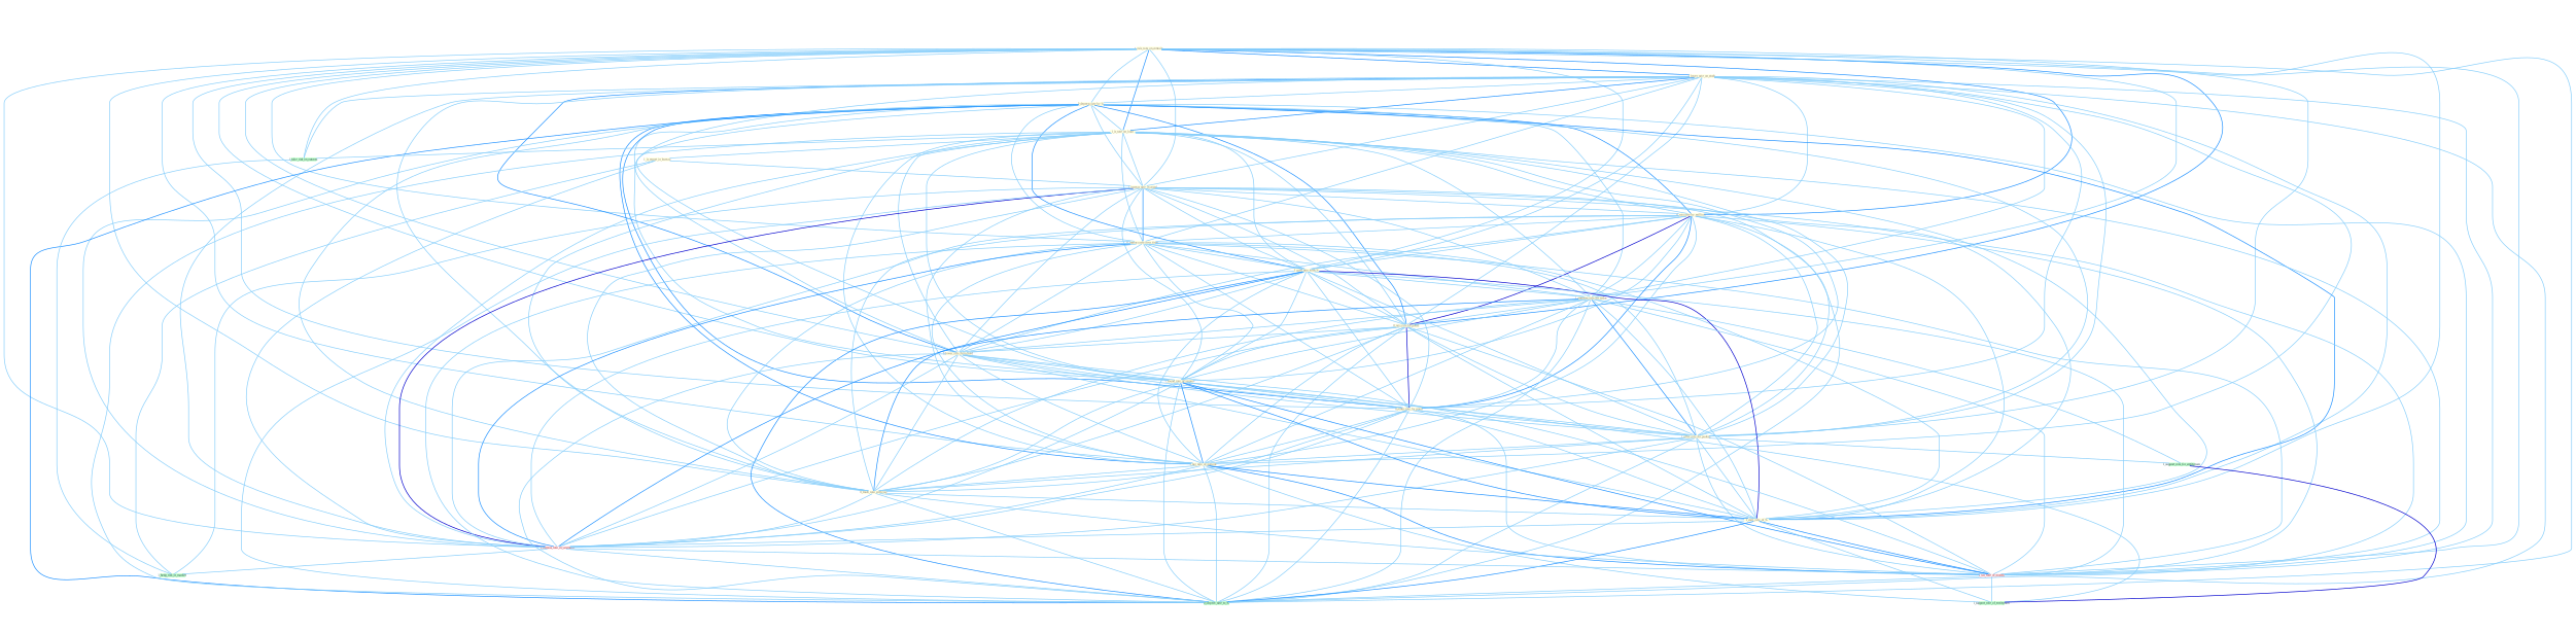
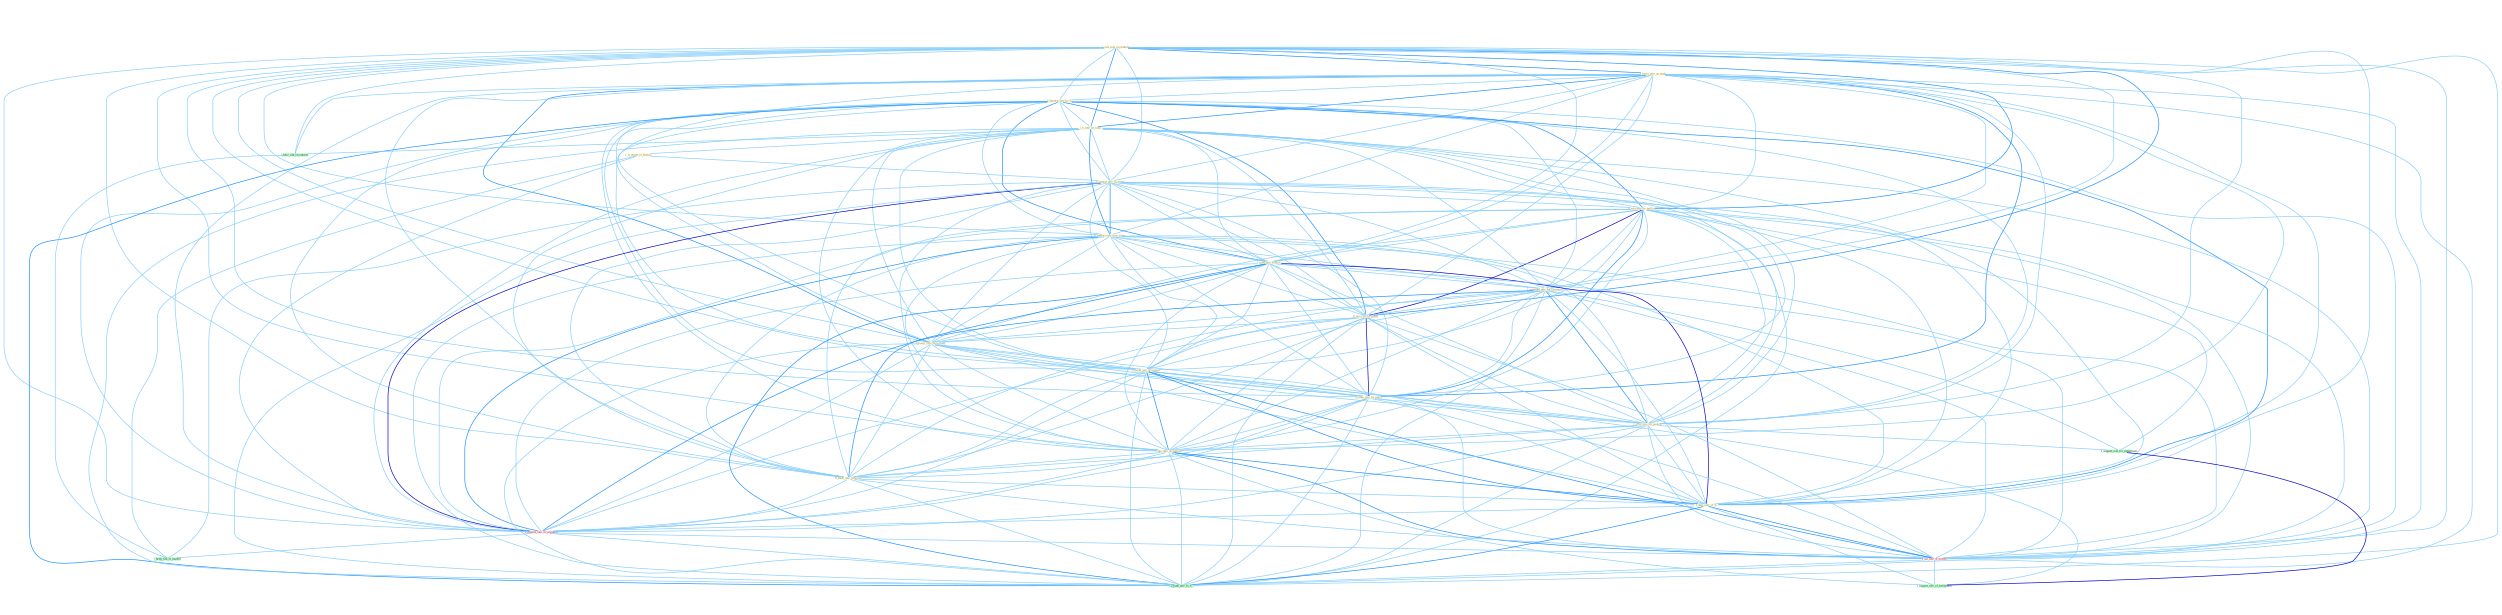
  graph {
    fontname="PT Serif"
    node [color="#ffffe0" fixedsize=true fontcolor="#8b7d6b" fontname="PT Serif" fontsize=4 shape=polygon style=filled]
    edge [color="#87cefa" fontname="PT Serif" w=1]
    "1_rais_rate_on_contain " [height=.06 width=.5]
    "1_lower_rate_on_stock " [height=.06 width=.5]
    "0_depress_rate_by_% " [height=.06 width=.5]
    "1_is_rate_on_loan " [height=.06 width=.5]
    "1_is_report_in_bureau " [height=.06 width=.5]
    "0_increas_rate_in_coupl " [height=.06 width=.5]
    "0_rais_rate_by_million " [height=.06 width=.5]
    "0_increas_rate_over_time " [height=.06 width=.5]
    "0_carri_rate_with_% " [height=.06 width=.5]
-   "1_announc_rate_for_yearnum " [height=.06 width=.5 label="1_announc_rate_for_reduc"]
+   "1_announc_rate_for_yearnum " [height=.06 width=.5]
    "0_rais_rate_by_point " [height=.06 width=.5]
    "0_lower_rate_from_hold " [height=.06 width=.5]
    "1_found_rate_of_improv " [height=.06 width=.5]
    "0_reduc_rate_by_point " [height=.06 width=.5]
    "1_offer_rate_for_packag " [height=.06 width=.5]
    n16 [height=.06 label="1_lag_rate_of_patient" width=.5]
    "0_track_rate_with_lag " [height=.06 width=.5]
    "1_carri_rate_of_% " [height=.06 width=.5]
    "0_increas_rate_in_yearnum " [color="#fff0f5" fontcolor="#b22222" height=.06 width=.5]
    "1_wa_rate_of_month " [color="#fff0f5" fontcolor="#b22222" height=.06 width=.5]
    "1_take_risk_on_outcom " [color="#BDFCC9" fontcolor="#2f4f4f" height=.06 width=.5]
-   "0_push_rate_to_% " [color="#BDFCC9" fontcolor="#2f4f4f" height=.06 width=.5 label="0_improv_rate_to_%"]
+   "0_push_rate_to_% " [color="#BDFCC9" fontcolor="#2f4f4f" height=.06 width=.5]
    "1_hedg_risk_in_market " [color="#BDFCC9" fontcolor="#2f4f4f" height=.06 width=.5]
    "1_support_role_for_entitynam " [color="#BDFCC9" fontcolor="#2f4f4f" height=.06 width=.5]
    "1_support_role_of_entitynam " [color="#BDFCC9" fontcolor="#2f4f4f" height=.06 width=.5]
    subgraph sub_1 {
      "1_rais_rate_on_contain "
      "1_lower_rate_on_stock "
      "0_depress_rate_by_% "
      "1_is_rate_on_loan "
      "1_is_report_in_bureau "
      "0_increas_rate_in_coupl "
      "0_rais_rate_by_million "
      "0_increas_rate_over_time "
      "0_carri_rate_with_% "
      "1_announc_rate_for_yearnum "
      "0_rais_rate_by_point "
      "0_lower_rate_from_hold "
      "1_found_rate_of_improv "
      "0_reduc_rate_by_point "
      "1_offer_rate_for_packag "
      n16
      "0_track_rate_with_lag "
      "1_carri_rate_of_% "
    }
    subgraph sub_2 {
      "0_increas_rate_in_yearnum "
      "1_wa_rate_of_month "
    }
    "1_rais_rate_on_contain " -- "1_lower_rate_on_stock " [color="#1e90ff" w=2]
    "1_rais_rate_on_contain " -- "0_depress_rate_by_% "
    "1_rais_rate_on_contain " -- "1_is_rate_on_loan " [color="#1e90ff" w=2]
    "1_rais_rate_on_contain " -- "0_increas_rate_in_coupl "
    "1_rais_rate_on_contain " -- "0_rais_rate_by_million " [color="#1e90ff" w=2]
    "1_rais_rate_on_contain " -- "0_increas_rate_over_time "
    "1_rais_rate_on_contain " -- "0_carri_rate_with_% "
    "1_rais_rate_on_contain " -- "1_announc_rate_for_yearnum "
    "1_rais_rate_on_contain " -- "0_rais_rate_by_point " [color="#1e90ff" w=2]
    "1_rais_rate_on_contain " -- "0_lower_rate_from_hold "
    "1_rais_rate_on_contain " -- "1_found_rate_of_improv "
    "1_rais_rate_on_contain " -- "0_reduc_rate_by_point "
    "1_rais_rate_on_contain " -- "1_offer_rate_for_packag "
    "1_rais_rate_on_contain " -- n16
    "1_rais_rate_on_contain " -- "0_track_rate_with_lag "
    "1_rais_rate_on_contain " -- "1_carri_rate_of_% "
    "1_rais_rate_on_contain " -- "0_increas_rate_in_yearnum "
    "1_rais_rate_on_contain " -- "1_wa_rate_of_month "
    "1_rais_rate_on_contain " -- "1_take_risk_on_outcom "
    "1_rais_rate_on_contain " -- "0_push_rate_to_% "
    "1_lower_rate_on_stock " -- "0_depress_rate_by_% "
    "1_lower_rate_on_stock " -- "1_is_rate_on_loan " [color="#1e90ff" w=2]
    "1_lower_rate_on_stock " -- "0_increas_rate_in_coupl "
    "1_lower_rate_on_stock " -- "0_rais_rate_by_million "
    "1_lower_rate_on_stock " -- "0_increas_rate_over_time "
    "1_lower_rate_on_stock " -- "0_carri_rate_with_% "
    "1_lower_rate_on_stock " -- "1_announc_rate_for_yearnum "
    "1_lower_rate_on_stock " -- "0_rais_rate_by_point "
    "1_lower_rate_on_stock " -- "0_lower_rate_from_hold " [color="#1e90ff" w=2]
    "1_lower_rate_on_stock " -- "1_found_rate_of_improv "
-   "1_lower_rate_on_stock " -- "0_reduc_rate_by_point "
+   "1_lower_rate_on_stock " -- "0_reduc_rate_by_point " [color="#1e90ff"]
    "1_lower_rate_on_stock " -- "1_offer_rate_for_packag "
    "1_lower_rate_on_stock " -- n16
    "1_lower_rate_on_stock " -- "0_track_rate_with_lag "
    "1_lower_rate_on_stock " -- "1_carri_rate_of_% "
    "1_lower_rate_on_stock " -- "0_increas_rate_in_yearnum "
    "1_lower_rate_on_stock " -- "1_wa_rate_of_month "
    "1_lower_rate_on_stock " -- "1_take_risk_on_outcom "
    "1_lower_rate_on_stock " -- "0_push_rate_to_% "
    "0_depress_rate_by_% " -- "1_is_rate_on_loan "
    "0_depress_rate_by_% " -- "0_increas_rate_in_coupl "
    "0_depress_rate_by_% " -- "0_rais_rate_by_million " [color="#1e90ff" w=2]
    "0_depress_rate_by_% " -- "0_increas_rate_over_time "
    "0_depress_rate_by_% " -- "0_carri_rate_with_% " [color="#1e90ff" w=2]
    "0_depress_rate_by_% " -- "1_announc_rate_for_yearnum "
    "0_depress_rate_by_% " -- "0_rais_rate_by_point " [color="#1e90ff" w=2]
    "0_depress_rate_by_% " -- "0_lower_rate_from_hold "
    "0_depress_rate_by_% " -- "1_found_rate_of_improv "
-   "0_depress_rate_by_% " -- "0_reduc_rate_by_point " [color="#1e90ff" w=2]
+   "0_depress_rate_by_% " -- "0_reduc_rate_by_point " [w=2]
    "0_depress_rate_by_% " -- "1_offer_rate_for_packag "
-   "0_depress_rate_by_% " -- n16 [color="#1e90ff"]
+   "0_depress_rate_by_% " -- n16
    "0_depress_rate_by_% " -- "0_track_rate_with_lag "
    "0_depress_rate_by_% " -- "1_carri_rate_of_% " [color="#1e90ff" w=2]
    "0_depress_rate_by_% " -- "0_increas_rate_in_yearnum "
    "0_depress_rate_by_% " -- "1_wa_rate_of_month "
    "0_depress_rate_by_% " -- "0_push_rate_to_% " [color="#1e90ff" w=2]
    "1_is_rate_on_loan " -- "1_is_report_in_bureau "
    "1_is_rate_on_loan " -- "0_increas_rate_in_coupl "
    "1_is_rate_on_loan " -- "0_rais_rate_by_million "
-   "1_is_rate_on_loan " -- "0_increas_rate_over_time "
+   "1_is_rate_on_loan " -- "0_increas_rate_over_time " [color="#1e90ff"]
    "1_is_rate_on_loan " -- "0_carri_rate_with_% "
    "1_is_rate_on_loan " -- "1_announc_rate_for_yearnum "
    "1_is_rate_on_loan " -- "0_rais_rate_by_point "
    "1_is_rate_on_loan " -- "0_lower_rate_from_hold "
    "1_is_rate_on_loan " -- "1_found_rate_of_improv "
    "1_is_rate_on_loan " -- "0_reduc_rate_by_point "
    "1_is_rate_on_loan " -- "1_offer_rate_for_packag "
    "1_is_rate_on_loan " -- n16
    "1_is_rate_on_loan " -- "0_track_rate_with_lag "
    "1_is_rate_on_loan " -- "1_carri_rate_of_% "
    "1_is_rate_on_loan " -- "0_increas_rate_in_yearnum "
    "1_is_rate_on_loan " -- "1_wa_rate_of_month "
    "1_is_rate_on_loan " -- "1_take_risk_on_outcom "
    "1_is_rate_on_loan " -- "0_push_rate_to_% "
    "1_is_report_in_bureau " -- "0_increas_rate_in_coupl "
    "1_is_report_in_bureau " -- "0_increas_rate_in_yearnum "
    "1_is_report_in_bureau " -- "1_hedg_risk_in_market "
    "0_increas_rate_in_coupl " -- "0_rais_rate_by_million "
    "0_increas_rate_in_coupl " -- "0_increas_rate_over_time " [color="#1e90ff" w=2]
    "0_increas_rate_in_coupl " -- "0_carri_rate_with_% "
    "0_increas_rate_in_coupl " -- "1_announc_rate_for_yearnum "
    "0_increas_rate_in_coupl " -- "0_rais_rate_by_point "
    "0_increas_rate_in_coupl " -- "0_lower_rate_from_hold "
    "0_increas_rate_in_coupl " -- "1_found_rate_of_improv "
    "0_increas_rate_in_coupl " -- "0_reduc_rate_by_point "
    "0_increas_rate_in_coupl " -- "1_offer_rate_for_packag "
    "0_increas_rate_in_coupl " -- n16
    "0_increas_rate_in_coupl " -- "0_track_rate_with_lag "
    "0_increas_rate_in_coupl " -- "1_carri_rate_of_% "
    "0_increas_rate_in_coupl " -- "0_increas_rate_in_yearnum " [color="#0000cd" w=3]
    "0_increas_rate_in_coupl " -- "1_wa_rate_of_month "
    "0_increas_rate_in_coupl " -- "0_push_rate_to_% "
    "0_increas_rate_in_coupl " -- "1_hedg_risk_in_market "
-   "0_rais_rate_by_million " -- "0_increas_rate_over_time "
+   "0_rais_rate_by_million " -- "1_support_role_for_entitynam "
    "0_rais_rate_by_million " -- "0_carri_rate_with_% "
    "0_rais_rate_by_million " -- "1_announc_rate_for_yearnum "
    "0_rais_rate_by_million " -- "0_rais_rate_by_point " [color="#0000cd" w=3]
    "0_rais_rate_by_million " -- "0_lower_rate_from_hold "
    "0_rais_rate_by_million " -- "1_found_rate_of_improv "
    "0_rais_rate_by_million " -- "0_reduc_rate_by_point " [color="#1e90ff" w=2]
    "0_rais_rate_by_million " -- "1_offer_rate_for_packag "
    "0_rais_rate_by_million " -- n16
    "0_rais_rate_by_million " -- "0_track_rate_with_lag "
    "0_rais_rate_by_million " -- "1_carri_rate_of_% "
    "0_rais_rate_by_million " -- "0_increas_rate_in_yearnum "
    "0_rais_rate_by_million " -- "1_wa_rate_of_month "
    "0_rais_rate_by_million " -- "0_push_rate_to_% "
    "0_increas_rate_over_time " -- "0_carri_rate_with_% "
    "0_increas_rate_over_time " -- "1_announc_rate_for_yearnum "
    "0_increas_rate_over_time " -- "0_rais_rate_by_point "
    "0_increas_rate_over_time " -- "0_lower_rate_from_hold "
    "0_increas_rate_over_time " -- "1_found_rate_of_improv "
    "0_increas_rate_over_time " -- "0_reduc_rate_by_point "
    "0_increas_rate_over_time " -- "1_offer_rate_for_packag "
    "0_increas_rate_over_time " -- n16
    "0_increas_rate_over_time " -- "0_track_rate_with_lag "
    "0_increas_rate_over_time " -- "1_carri_rate_of_% "
    "0_increas_rate_over_time " -- "0_increas_rate_in_yearnum " [color="#1e90ff" w=2]
    "0_increas_rate_over_time " -- "1_wa_rate_of_month "
    "0_increas_rate_over_time " -- "0_push_rate_to_% "
    "0_carri_rate_with_% " -- "1_announc_rate_for_yearnum "
    "0_carri_rate_with_% " -- "0_rais_rate_by_point "
    "0_carri_rate_with_% " -- "0_lower_rate_from_hold "
    "0_carri_rate_with_% " -- "1_found_rate_of_improv "
    "0_carri_rate_with_% " -- "0_reduc_rate_by_point "
    "0_carri_rate_with_% " -- "1_offer_rate_for_packag "
    "0_carri_rate_with_% " -- n16
    "0_carri_rate_with_% " -- "0_track_rate_with_lag " [color="#1e90ff" w=2]
    "0_carri_rate_with_% " -- "1_carri_rate_of_% " [color="#0000cd" w=3]
    "0_carri_rate_with_% " -- "0_increas_rate_in_yearnum "
    "0_carri_rate_with_% " -- "1_wa_rate_of_month "
    "0_carri_rate_with_% " -- "0_push_rate_to_% " [color="#1e90ff" w=2]
    "1_announc_rate_for_yearnum " -- "0_rais_rate_by_point "
    "1_announc_rate_for_yearnum " -- "0_lower_rate_from_hold "
    "1_announc_rate_for_yearnum " -- "1_found_rate_of_improv "
    "1_announc_rate_for_yearnum " -- "0_reduc_rate_by_point "
    "1_announc_rate_for_yearnum " -- "1_offer_rate_for_packag " [color="#1e90ff" w=2]
    "1_announc_rate_for_yearnum " -- n16
    "1_announc_rate_for_yearnum " -- "0_track_rate_with_lag "
    "1_announc_rate_for_yearnum " -- "1_carri_rate_of_% "
    "1_announc_rate_for_yearnum " -- "0_increas_rate_in_yearnum " [color="#1e90ff" w=2]
    "1_announc_rate_for_yearnum " -- "1_wa_rate_of_month "
    "1_announc_rate_for_yearnum " -- "0_push_rate_to_% "
    "1_announc_rate_for_yearnum " -- "1_support_role_for_entitynam "
    "0_rais_rate_by_point " -- "0_lower_rate_from_hold "
    "0_rais_rate_by_point " -- "1_found_rate_of_improv "
    "0_rais_rate_by_point " -- "0_reduc_rate_by_point " [color="#0000cd" w=3]
    "0_rais_rate_by_point " -- "1_offer_rate_for_packag "
    "0_rais_rate_by_point " -- n16
    "0_rais_rate_by_point " -- "0_track_rate_with_lag "
    "0_rais_rate_by_point " -- "1_carri_rate_of_% "
    "0_rais_rate_by_point " -- "0_increas_rate_in_yearnum "
    "0_rais_rate_by_point " -- "1_wa_rate_of_month "
    "0_rais_rate_by_point " -- "0_push_rate_to_% "
    "0_lower_rate_from_hold " -- "1_found_rate_of_improv "
    "0_lower_rate_from_hold " -- "0_reduc_rate_by_point "
    "0_lower_rate_from_hold " -- "1_offer_rate_for_packag "
    "0_lower_rate_from_hold " -- n16
    "0_lower_rate_from_hold " -- "0_track_rate_with_lag "
    "0_lower_rate_from_hold " -- "1_carri_rate_of_% "
    "0_lower_rate_from_hold " -- "0_increas_rate_in_yearnum "
    "0_lower_rate_from_hold " -- "1_wa_rate_of_month "
    "0_lower_rate_from_hold " -- "0_push_rate_to_% "
    "1_found_rate_of_improv " -- "0_reduc_rate_by_point "
    "1_found_rate_of_improv " -- "1_offer_rate_for_packag "
    "1_found_rate_of_improv " -- n16 [color="#1e90ff" w=2]
    "1_found_rate_of_improv " -- "0_track_rate_with_lag "
    "1_found_rate_of_improv " -- "1_carri_rate_of_% " [color="#1e90ff" w=2]
    "1_found_rate_of_improv " -- "0_increas_rate_in_yearnum "
    "1_found_rate_of_improv " -- "1_wa_rate_of_month " [color="#1e90ff" w=2]
    "1_found_rate_of_improv " -- "0_push_rate_to_% "
    "1_found_rate_of_improv " -- "1_support_role_of_entitynam "
    "0_reduc_rate_by_point " -- "1_offer_rate_for_packag "
    "0_reduc_rate_by_point " -- n16
    "0_reduc_rate_by_point " -- "0_track_rate_with_lag "
    "0_reduc_rate_by_point " -- "1_carri_rate_of_% "
    "0_reduc_rate_by_point " -- "0_increas_rate_in_yearnum "
    "0_reduc_rate_by_point " -- "1_wa_rate_of_month "
    "0_reduc_rate_by_point " -- "0_push_rate_to_% "
    "1_offer_rate_for_packag " -- n16
    "1_offer_rate_for_packag " -- "0_track_rate_with_lag "
    "1_offer_rate_for_packag " -- "1_carri_rate_of_% "
    "1_offer_rate_for_packag " -- "0_increas_rate_in_yearnum "
    "1_offer_rate_for_packag " -- "1_wa_rate_of_month "
    "1_offer_rate_for_packag " -- "0_push_rate_to_% "
    "1_offer_rate_for_packag " -- "1_support_role_for_entitynam "
    n16 -- "0_track_rate_with_lag "
    n16 -- "1_carri_rate_of_% " [color="#1e90ff" w=2]
    n16 -- "0_increas_rate_in_yearnum "
    n16 -- "1_wa_rate_of_month " [color="#1e90ff" w=2]
    n16 -- "0_push_rate_to_% "
    n16 -- "1_support_role_of_entitynam "
    "0_track_rate_with_lag " -- "1_carri_rate_of_% "
    "0_track_rate_with_lag " -- "0_increas_rate_in_yearnum "
    "0_track_rate_with_lag " -- "1_wa_rate_of_month "
    "0_track_rate_with_lag " -- "0_push_rate_to_% "
    "1_carri_rate_of_% " -- "0_increas_rate_in_yearnum "
    "1_carri_rate_of_% " -- "1_wa_rate_of_month " [color="#1e90ff" w=2]
    "1_carri_rate_of_% " -- "0_push_rate_to_% " [color="#1e90ff" w=2]
    "1_carri_rate_of_% " -- "1_support_role_of_entitynam "
    "0_increas_rate_in_yearnum " -- "1_wa_rate_of_month "
    "0_increas_rate_in_yearnum " -- "0_push_rate_to_% "
    "0_increas_rate_in_yearnum " -- "1_hedg_risk_in_market "
    "1_wa_rate_of_month " -- "0_push_rate_to_% "
    "1_wa_rate_of_month " -- "1_support_role_of_entitynam "
    "1_take_risk_on_outcom " -- "1_hedg_risk_in_market "
    "1_support_role_for_entitynam " -- "1_support_role_of_entitynam " [color="#0000cd" w=3]
  }
